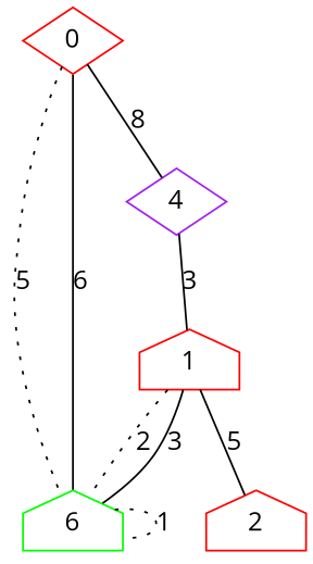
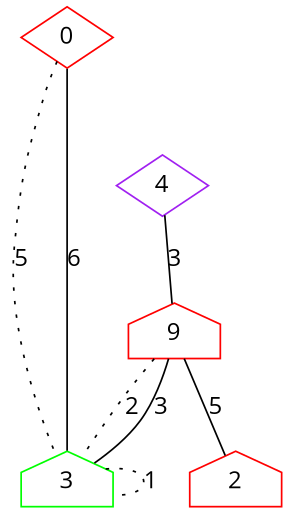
  graph {
    fontname="Open Sans"
    node [color=red fontname="Open Sans" shape=house weight=1]
    edge [fontname="Open Sans" style=solid]
    0 [shape=diamond]
-   3 [color=green weight=2 label=6]
+   3 [color=green weight=2]
    4 [color=purple shape=diamond weight=4]
-   1
+   1 [label=9]
    2
    0 -- 3 [label=5 style=dotted]
    0 -- 3 [label=6]
-   0 -- 4 [label=8]
    3 -- 3 [label=1 style=dotted]
    4 -- 1 [label=3]
    1 -- 3 [label=2 style=dotted]
    1 -- 3 [label=3]
    1 -- 2 [label=5]
  }
